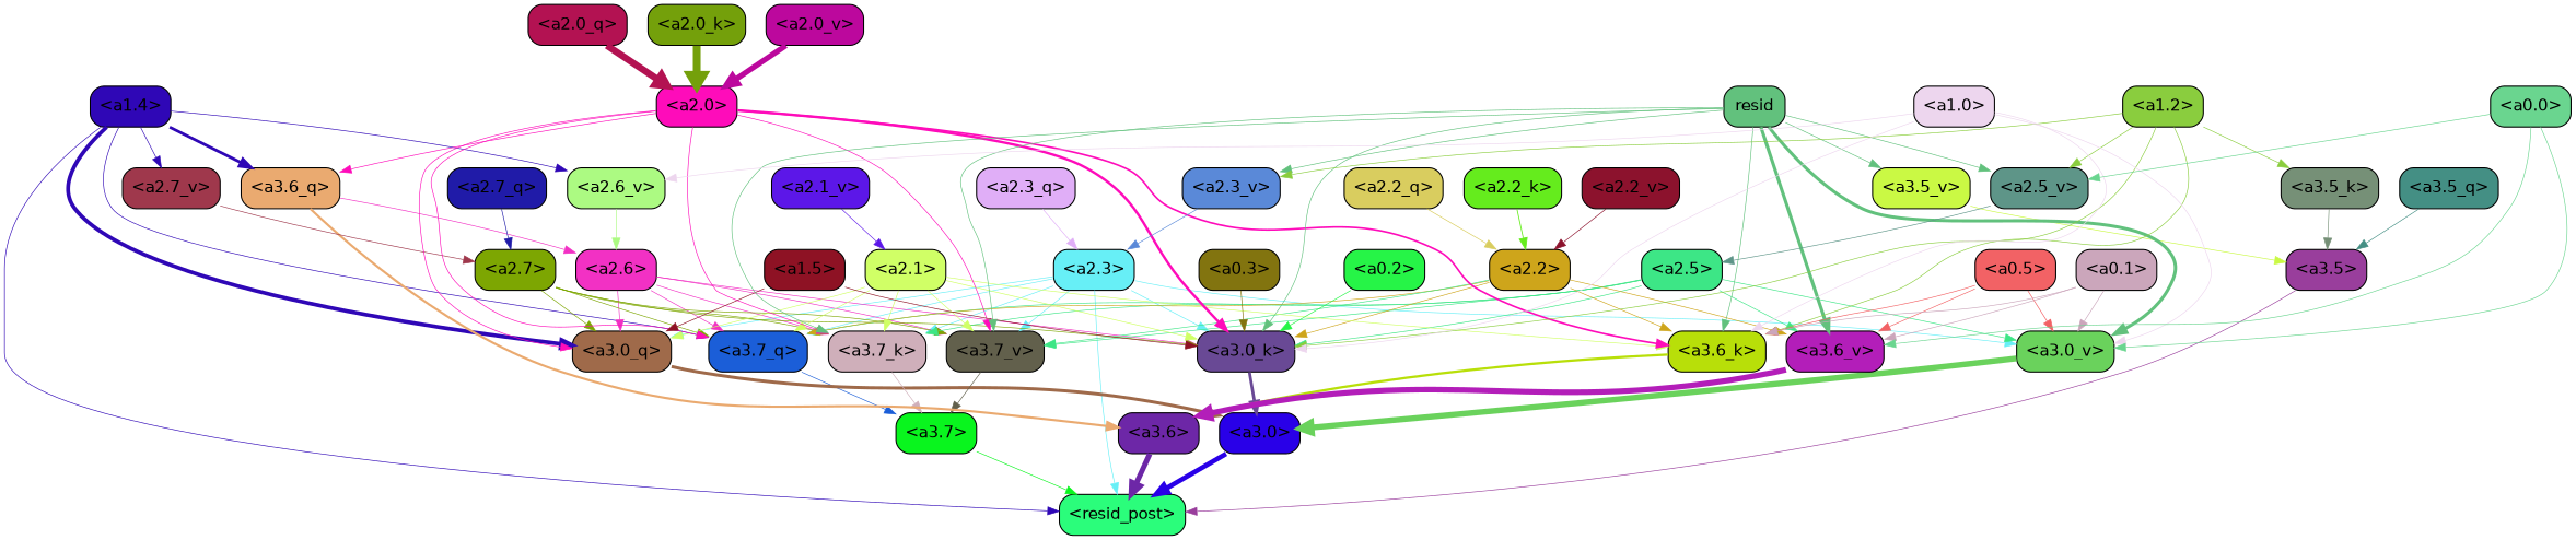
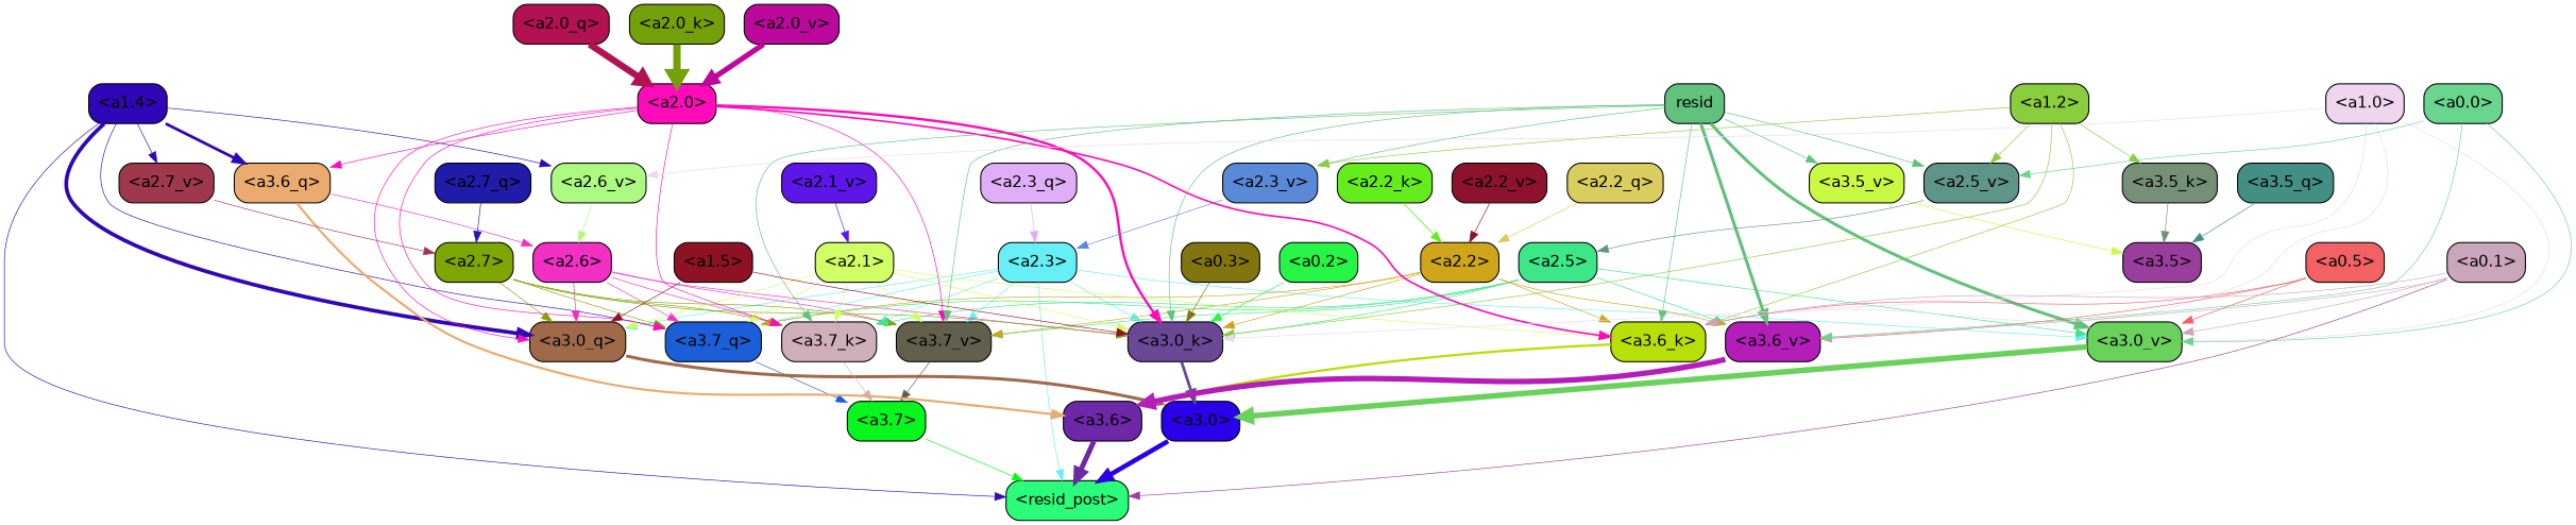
  strict digraph {
    splines=true
    node [color=black fontname=Helvetica shape=box style="filled, rounded"]
    edge [color="#62c17d" penwidth=0.6]
    "<a3.7>" [fillcolor="#09f51e"]
    "<resid_post>" [fillcolor="#2bfd7b"]
    "<a3.6>" [fillcolor="#6d27a7"]
    "<a3.5>" [fillcolor="#993e9c"]
    "<a3.0>" [fillcolor="#2900e8"]
    "<a2.3>" [fillcolor="#67eff6"]
    "<a3.7_q>" [fillcolor="#1b5ed8"]
    "<a3.0_q>" [fillcolor="#9f6a4a"]
    "<a3.7_k>" [fillcolor="#cfafba"]
    "<a3.0_k>" [fillcolor="#694995"]
    "<a3.7_v>" [fillcolor="#62604c"]
    "<a3.0_v>" [fillcolor="#6ad25c"]
    "<a1.4>" [fillcolor="#2f07b6"]
    "<a3.6_q>" [fillcolor="#eaaa70"]
    "<a2.7_v>" [fillcolor="#9f384c"]
    "<a2.6_v>" [fillcolor="#acfa82"]
    "<a2.6>" [fillcolor="#f231c4"]
    "<a2.7>" [fillcolor="#7da602"]
    "<a3.5_q>" [fillcolor="#448f84"]
    "<a3.6_k>" [fillcolor="#b8df09"]
    "<a3.5_k>" [fillcolor="#769077"]
    "<a3.6_v>" [fillcolor="#b31eb9"]
    "<a3.5_v>" [fillcolor="#caf944"]
    "<a2.5>" [fillcolor="#3de686"]
    "<a2.2>" [fillcolor="#cea51b"]
    "<a2.1>" [fillcolor="#d0ff66"]
    "<a2.0>" [fillcolor="#fe0cba"]
    "<a1.5>" [fillcolor="#8e1224"]
    n29 [fillcolor="#62c17d" label=resid]
    "<a2.5_v>" [fillcolor="#5e9588"]
    "<a2.3_v>" [fillcolor="#5a89d8"]
    "<a1.2>" [fillcolor="#8acd3e"]
    "<a1.0>" [fillcolor="#edd6ee"]
    "<a0.5>" [fillcolor="#f26265"]
    "<a0.1>" [fillcolor="#cba6bb"]
    "<a0.3>" [fillcolor="#82740f"]
    "<a0.2>" [fillcolor="#26f447"]
    "<a0.0>" [fillcolor="#6ad58f"]
    "<a2.7_q>" [fillcolor="#201ba8"]
    "<a2.3_q>" [fillcolor="#e0aef7"]
    "<a2.2_q>" [fillcolor="#d9cd5f"]
    "<a2.0_q>" [fillcolor="#b31252"]
    "<a2.2_k>" [fillcolor="#65ec1d"]
    "<a2.0_k>" [fillcolor="#74a00b"]
    "<a2.2_v>" [fillcolor="#8c122d"]
    "<a2.1_v>" [fillcolor="#5c17e8"]
    "<a2.0_v>" [fillcolor="#bc089d"]
    "<a3.7>" -> "<resid_post>" [color="#09f51e"]
    "<a3.6>" -> "<resid_post>" [color="#6d27a7" penwidth=4.6696330308914185]
-   "<a3.5>" -> "<resid_post>" [color="#993e9c"]
+   "<a0.1>" -> "<resid_post>" [color="#993e9c"]
    "<a3.0>" -> "<resid_post>" [color="#2900e8" penwidth=4.282557368278503]
    "<a2.3>" -> "<resid_post>" [color="#67eff6"]
    "<a2.3>" -> "<a3.7_q>" [color="#67eff6"]
    "<a2.3>" -> "<a3.0_q>" [color="#67eff6"]
    "<a2.3>" -> "<a3.7_k>" [color="#67eff6"]
    "<a2.3>" -> "<a3.0_k>" [color="#67eff6"]
    "<a2.3>" -> "<a3.7_v>" [color="#67eff6"]
    "<a2.3>" -> "<a3.0_v>" [color="#67eff6"]
    "<a3.7_q>" -> "<a3.7>" [color="#1b5ed8"]
    "<a3.0_q>" -> "<a3.0>" [color="#9f6a4a" penwidth=2.8638100624084473]
    "<a3.7_k>" -> "<a3.7>" [color="#cfafba"]
    "<a3.0_k>" -> "<a3.0>" [color="#694995" penwidth=2.6274144649505615]
    "<a3.7_v>" -> "<a3.7>" [color="#62604c"]
    "<a3.0_v>" -> "<a3.0>" [color="#6ad25c" penwidth=5.188832879066467]
    "<a1.4>" -> "<resid_post>" [color="#2f07b6"]
    "<a1.4>" -> "<a3.7_q>" [color="#2f07b6"]
    "<a1.4>" -> "<a3.0_q>" [color="#2f07b6" penwidth=3.4971605762839317]
    "<a1.4>" -> "<a3.6_q>" [color="#2f07b6" penwidth=2.6073555648326874]
    "<a1.4>" -> "<a2.7_v>" [color="#2f07b6"]
    "<a1.4>" -> "<a2.6_v>" [color="#2f07b6"]
    "<a3.6_q>" -> "<a3.6>" [color="#eaaa70" penwidth=2.03758105635643]
    "<a3.6_q>" -> "<a2.6>" [color="#f231c4"]
    "<a2.7_v>" -> "<a2.7>" [color="#9f384c"]
    "<a2.6_v>" -> "<a2.6>" [color="#acfa82"]
    "<a2.6>" -> "<a3.7_q>" [color="#f231c4"]
    "<a2.6>" -> "<a3.0_q>" [color="#f231c4"]
    "<a2.6>" -> "<a3.7_k>" [color="#f231c4"]
    "<a2.6>" -> "<a3.0_k>" [color="#f231c4"]
    "<a2.6>" -> "<a3.7_v>" [color="#f231c4"]
    "<a2.7>" -> "<a3.7_q>" [color="#7da602"]
    "<a2.7>" -> "<a3.0_q>" [color="#7da602"]
    "<a2.7>" -> "<a3.7_k>" [color="#7da602"]
    "<a2.7>" -> "<a3.0_k>" [color="#7da602"]
    "<a2.7>" -> "<a3.7_v>" [color="#7da602"]
    "<a3.5_q>" -> "<a3.5>" [color="#448f84"]
    "<a3.6_k>" -> "<a3.6>" [color="#b8df09" penwidth=2.174198240041733]
    "<a3.5_k>" -> "<a3.5>" [color="#769077"]
    "<a3.6_v>" -> "<a3.6>" [color="#b31eb9" penwidth=5.002329230308533]
    "<a3.5_v>" -> "<a3.5>" [color="#caf944"]
    "<a2.5>" -> "<a3.7_q>" [color="#3de686"]
    "<a2.5>" -> "<a3.7_k>" [color="#3de686"]
    "<a2.5>" -> "<a3.0_k>" [color="#3de686"]
    "<a2.5>" -> "<a3.7_v>" [color="#3de686"]
    "<a2.5>" -> "<a3.0_v>" [color="#3de686"]
    "<a2.5>" -> "<a3.6_v>" [color="#3de686"]
    "<a2.2>" -> "<a3.7_q>" [color="#cea51b"]
    "<a2.2>" -> "<a3.0_k>" [color="#cea51b"]
-   "<a2.2>" -> "<a3.7_v>" [color="#3de686"]
+   "<a2.2>" -> "<a3.7_v>" [color="#cea51b"]
    "<a2.2>" -> "<a3.6_k>" [color="#cea51b"]
    "<a2.2>" -> "<a3.6_v>" [color="#cea51b"]
    "<a2.1>" -> "<a3.7_q>" [color="#d0ff66"]
    "<a2.1>" -> "<a3.0_q>" [color="#d0ff66"]
    "<a2.1>" -> "<a3.7_k>" [color="#d0ff66"]
    "<a2.1>" -> "<a3.0_k>" [color="#d0ff66"]
    "<a2.1>" -> "<a3.7_v>" [color="#d0ff66"]
    "<a2.1>" -> "<a3.6_k>" [color="#d0ff66"]
    "<a2.0>" -> "<a3.7_q>" [color="#fe0cba"]
    "<a2.0>" -> "<a3.0_q>" [color="#fe0cba"]
    "<a2.0>" -> "<a3.7_k>" [color="#fe0cba"]
    "<a2.0>" -> "<a3.0_k>" [color="#fe0cba" penwidth=2.270527422428131]
    "<a2.0>" -> "<a3.7_v>" [color="#fe0cba"]
    "<a2.0>" -> "<a3.6_q>" [color="#fe0cba"]
    "<a2.0>" -> "<a3.6_k>" [color="#fe0cba" penwidth=1.5568191409111023]
    "<a1.5>" -> "<a3.0_q>" [color="#8e1224"]
    "<a1.5>" -> "<a3.0_k>" [color="#8e1224"]
    n29 -> "<a3.7_k>"
    n29 -> "<a3.0_k>"
    n29 -> "<a3.7_v>"
    n29 -> "<a3.0_v>" [penwidth=2.8686431646347046]
    n29 -> "<a3.6_k>"
    n29 -> "<a3.6_v>" [penwidth=2.9588699340820312]
    n29 -> "<a3.5_v>"
    n29 -> "<a2.5_v>"
    n29 -> "<a2.3_v>"
    "<a2.5_v>" -> "<a2.5>" [color="#5e9588"]
    "<a2.3_v>" -> "<a2.3>" [color="#5a89d8"]
    "<a1.2>" -> "<a3.0_k>" [color="#8acd3e"]
    "<a1.2>" -> "<a3.6_k>" [color="#8acd3e"]
    "<a1.2>" -> "<a3.5_k>" [color="#8acd3e"]
    "<a1.2>" -> "<a2.5_v>" [color="#8acd3e"]
    "<a1.2>" -> "<a2.3_v>" [color="#8acd3e"]
    "<a1.0>" -> "<a3.0_k>" [color="#edd6ee"]
    "<a1.0>" -> "<a3.0_v>" [color="#edd6ee"]
    "<a1.0>" -> "<a2.6_v>" [color="#edd6ee"]
    "<a1.0>" -> "<a3.6_k>" [color="#edd6ee"]
    "<a0.5>" -> "<a3.0_v>" [color="#f26265" penwidth=0.6421224474906921]
    "<a0.5>" -> "<a3.6_k>" [color="#f26265"]
    "<a0.5>" -> "<a3.6_v>" [color="#f26265"]
    "<a0.1>" -> "<a3.0_v>" [color="#cba6bb"]
    "<a0.1>" -> "<a3.6_k>" [color="#cba6bb"]
    "<a0.1>" -> "<a3.6_v>" [color="#cba6bb"]
    "<a0.3>" -> "<a3.0_k>" [color="#82740f"]
    "<a0.2>" -> "<a3.0_k>" [color="#26f447"]
    "<a0.0>" -> "<a3.0_v>" [color="#6ad58f"]
    "<a0.0>" -> "<a3.6_v>" [color="#6ad58f"]
    "<a0.0>" -> "<a2.5_v>" [color="#6ad58f"]
    "<a2.7_q>" -> "<a2.7>" [color="#201ba8"]
    "<a2.3_q>" -> "<a2.3>" [color="#e0aef7"]
    "<a2.2_q>" -> "<a2.2>" [color="#d9cd5f" penwidth=0.6340763568878174]
    "<a2.0_q>" -> "<a2.0>" [color="#b31252" penwidth=6.0160088539123535]
    "<a2.2_k>" -> "<a2.2>" [color="#65ec1d" penwidth=0.7764816284179688]
    "<a2.0_k>" -> "<a2.0>" [color="#74a00b" penwidth=6.773025274276733]
    "<a2.2_v>" -> "<a2.2>" [color="#8c122d"]
    "<a2.1_v>" -> "<a2.1>" [color="#5c17e8"]
    "<a2.0_v>" -> "<a2.0>" [color="#bc089d" penwidth=4.906715989112854]
  }
